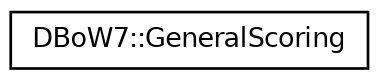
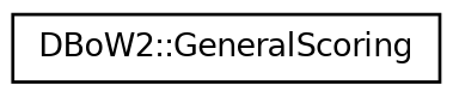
  digraph {
    rankdir=TB
-   n1 [color=black fillcolor=white fontname=Helvetica fontsize=10 height=0.2 label="DBoW7::GeneralScoring" shape=record style=filled width=0.4]
+   n1 [color=black fillcolor=white fontname=Helvetica fontsize=10 height=0.2 label="DBoW2::GeneralScoring" shape=record style=filled width=0.4]
  }
